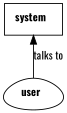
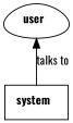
  digraph {
    compound=true
    fontname=Oswald
    node [fontsize=12 fontname=Oswald]
    n1 [label=< <b>system</b>   > shape=box]
    n2 [label=< <b>user</b>   > shape=egg]
-   n1 -> n2 [dir=back fontsize=12 label="talks to" fontname=Oswald]
+   n2 -> n1 [dir=back fontsize=12 label="talks to" fontname=Oswald]
  }
